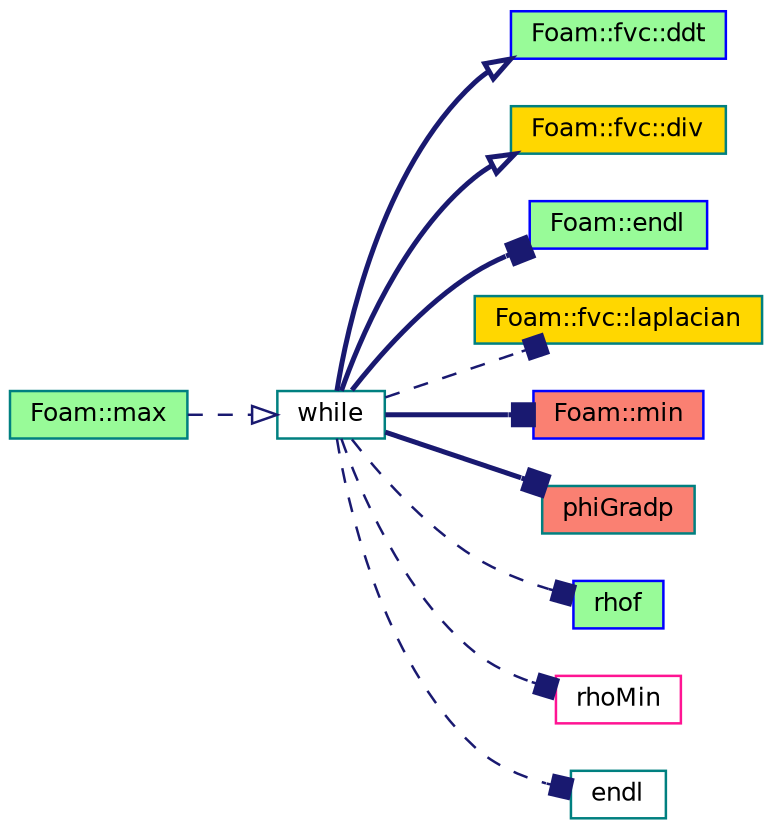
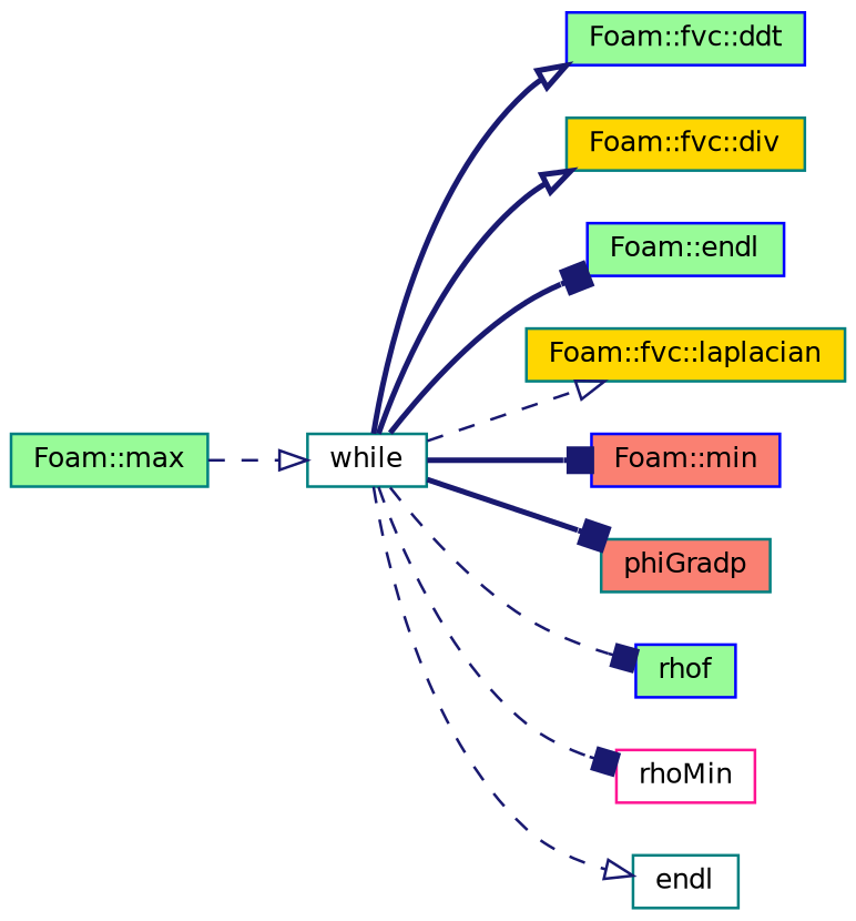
  digraph {
    rankdir=LR
    node [color=teal fillcolor=palegreen fontname=Helvetica fontsize=10 shape=record style=filled]
    edge [arrowhead=box color=midnightblue fontname=Helvetica fontsize=10 labelfontname=Helvetica labelfontsize=10 style=bold]
    n1 [fillcolor=white fontcolor=black height=0.2 label=while width=0.4]
    n2 [color=blue height=0.2 label="Foam::fvc::ddt" width=0.4]
    n3 [fillcolor=gold height=0.2 label="Foam::fvc::div" width=0.4]
    n4 [color=blue height=0.2 label="Foam::endl" width=0.4]
    n5 [fillcolor=gold height=0.2 label="Foam::fvc::laplacian" width=0.4]
    n6 [color=blue fillcolor=salmon height=0.2 label="Foam::min" width=0.4]
    n7 [fillcolor=salmon height=0.2 label=phiGradp width=0.4]
    n8 [color=blue height=0.2 label=rhof width=0.4]
    n9 [color=deeppink fillcolor=white height=0.2 label=rhoMin width=0.4]
    n10 [fillcolor=white height=0.2 label=endl width=0.4]
    n11 [height=0.2 label="Foam::max" width=0.4]
    n1 -> n2 [arrowhead=onormal]
    n1 -> n3 [arrowhead=onormal]
    n1 -> n4
-   n1 -> n5 [style=dashed]
+   n1 -> n5 [arrowhead=onormal style=dashed]
    n1 -> n6
    n1 -> n7
    n1 -> n8 [style=dashed]
    n1 -> n9 [style=dashed]
-   n1 -> n10 [style=dashed]
+   n1 -> n10 [arrowhead=onormal style=dashed]
    n11 -> n1 [arrowhead=onormal style=dashed]
  }
